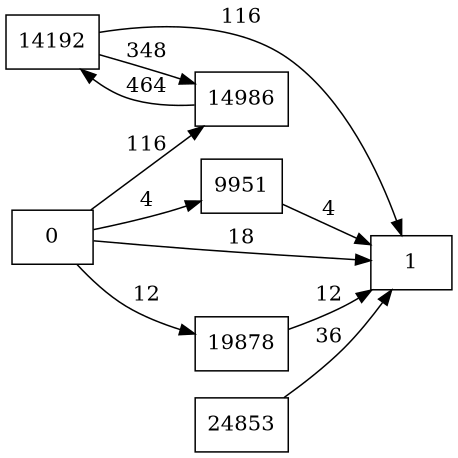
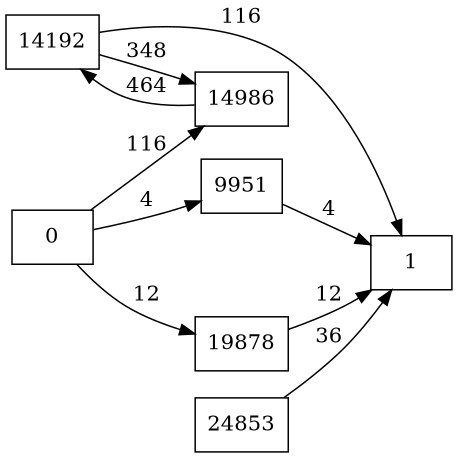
  digraph {
    rankdir=LR
    node [shape=rectangle]
    9951
    1
    n3 [label=14986]
    14192
    19878
    24853
    0
    9951 -> 1 [label=4]
    n3 -> 14192 [label=464]
    14192 -> 1 [label=116]
    14192 -> n3 [label=348]
    19878 -> 1 [label=12]
    24853 -> 1 [label=36]
    0 -> 9951 [label=4]
-   0 -> 1 [label=18]
    0 -> n3 [label=116]
    0 -> 19878 [label=12]
  }
